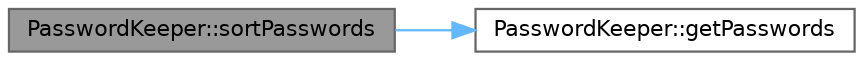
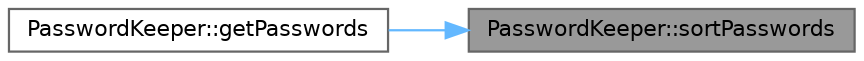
  digraph {
    rankdir=LR
    node [fontname=Helvetica fontsize=10 shape=box style=filled]
    n1 [color=gray40 fillcolor=grey60 fontcolor=black height=0.2 label="PasswordKeeper::sortPasswords" width=0.4]
    n2 [color=grey40 fillcolor=white height=0.2 label="PasswordKeeper::getPasswords" width=0.4]
-   n1 -> n2 [color=steelblue1 fontname=Helvetica fontsize=10 labelfontname=Helvetica labelfontsize=10 style=solid]
+   n2 -> n1 [color=steelblue1 fontname=Helvetica fontsize=10 labelfontname=Helvetica labelfontsize=10 style=solid]
  }
